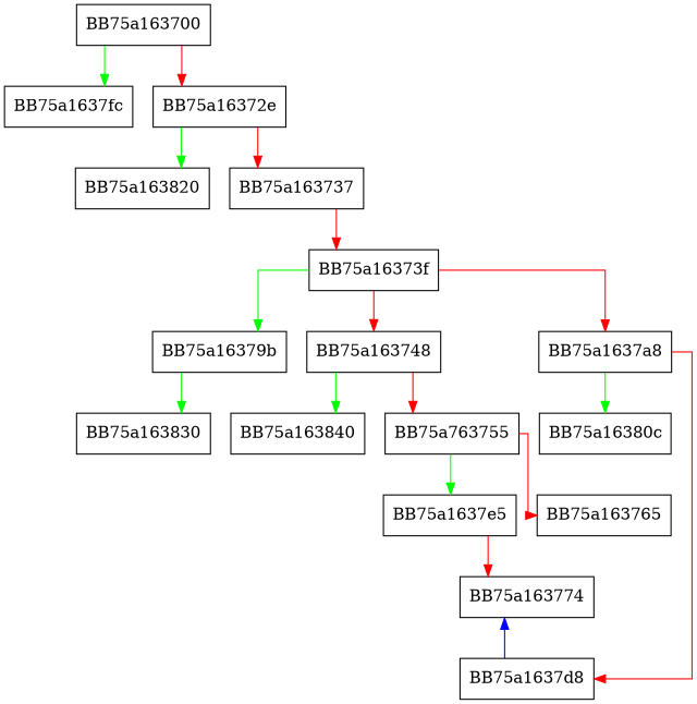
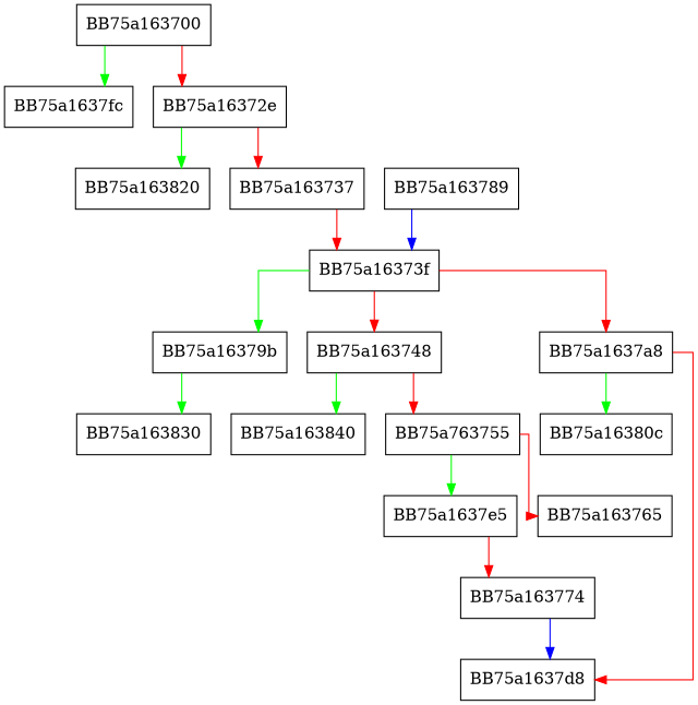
  digraph {
    splines=ortho
    node [shape=box]
    edge [color=red]
    BB75a163700
    BB75a1637fc
    BB75a16372e
    BB75a163820
    BB75a163737
    BB75a16373f
+   BB75a163789
    BB75a16379b
    BB75a163748
    BB75a1637a8
    BB75a163830
    BB75a163840
    n13 [label=BB75a763755]
    BB75a16380c
    BB75a1637d8
    BB75a1637e5
    BB75a163765
    BB75a163774
    BB75a163700 -> BB75a1637fc [color=green]
    BB75a163700 -> BB75a16372e
    BB75a16372e -> BB75a163820 [color=green]
    BB75a16372e -> BB75a163737
    BB75a163737 -> BB75a16373f
    BB75a16373f -> BB75a16379b [color=green]
    BB75a16373f -> BB75a163748
    BB75a16373f -> BB75a1637a8
+   BB75a163789 -> BB75a16373f [color=blue]
    BB75a16379b -> BB75a163830 [color=green]
    BB75a163748 -> BB75a163840 [color=green]
    BB75a163748 -> n13
    BB75a1637a8 -> BB75a16380c [color=green]
    BB75a1637a8 -> BB75a1637d8
    n13 -> BB75a1637e5 [color=green]
    n13 -> BB75a163765
-   BB75a1637d8 -> BB75a163774 [color=blue]
+   BB75a163774 -> BB75a1637d8 [color=blue]
    BB75a1637e5 -> BB75a163774
  }
